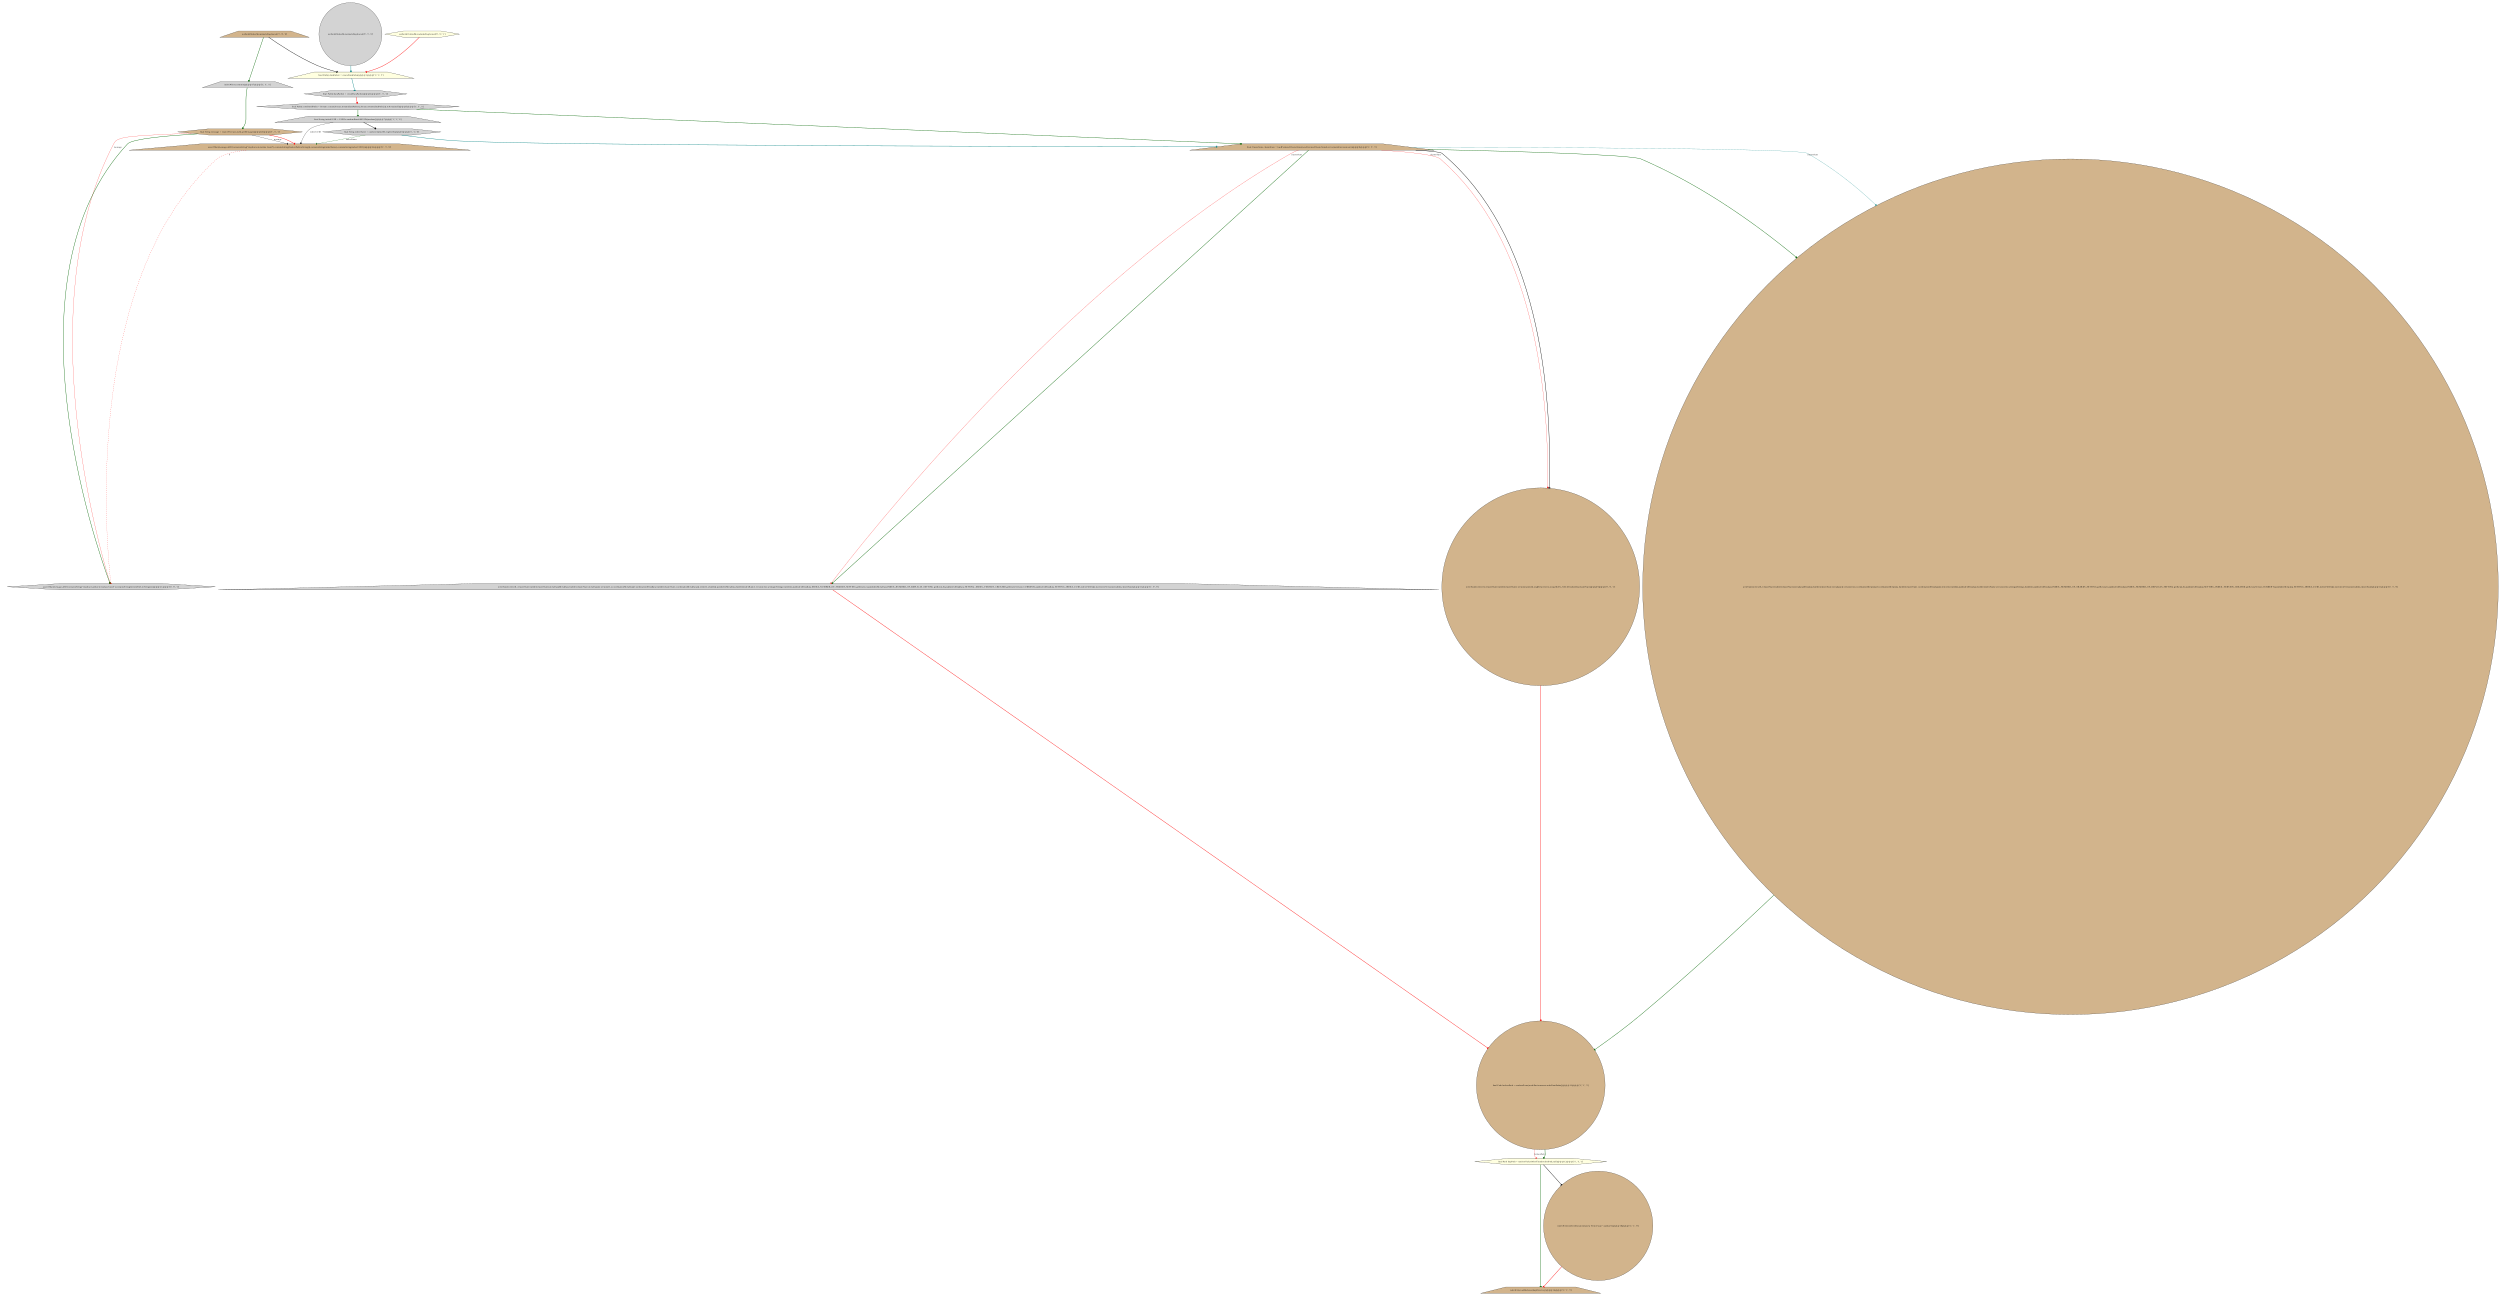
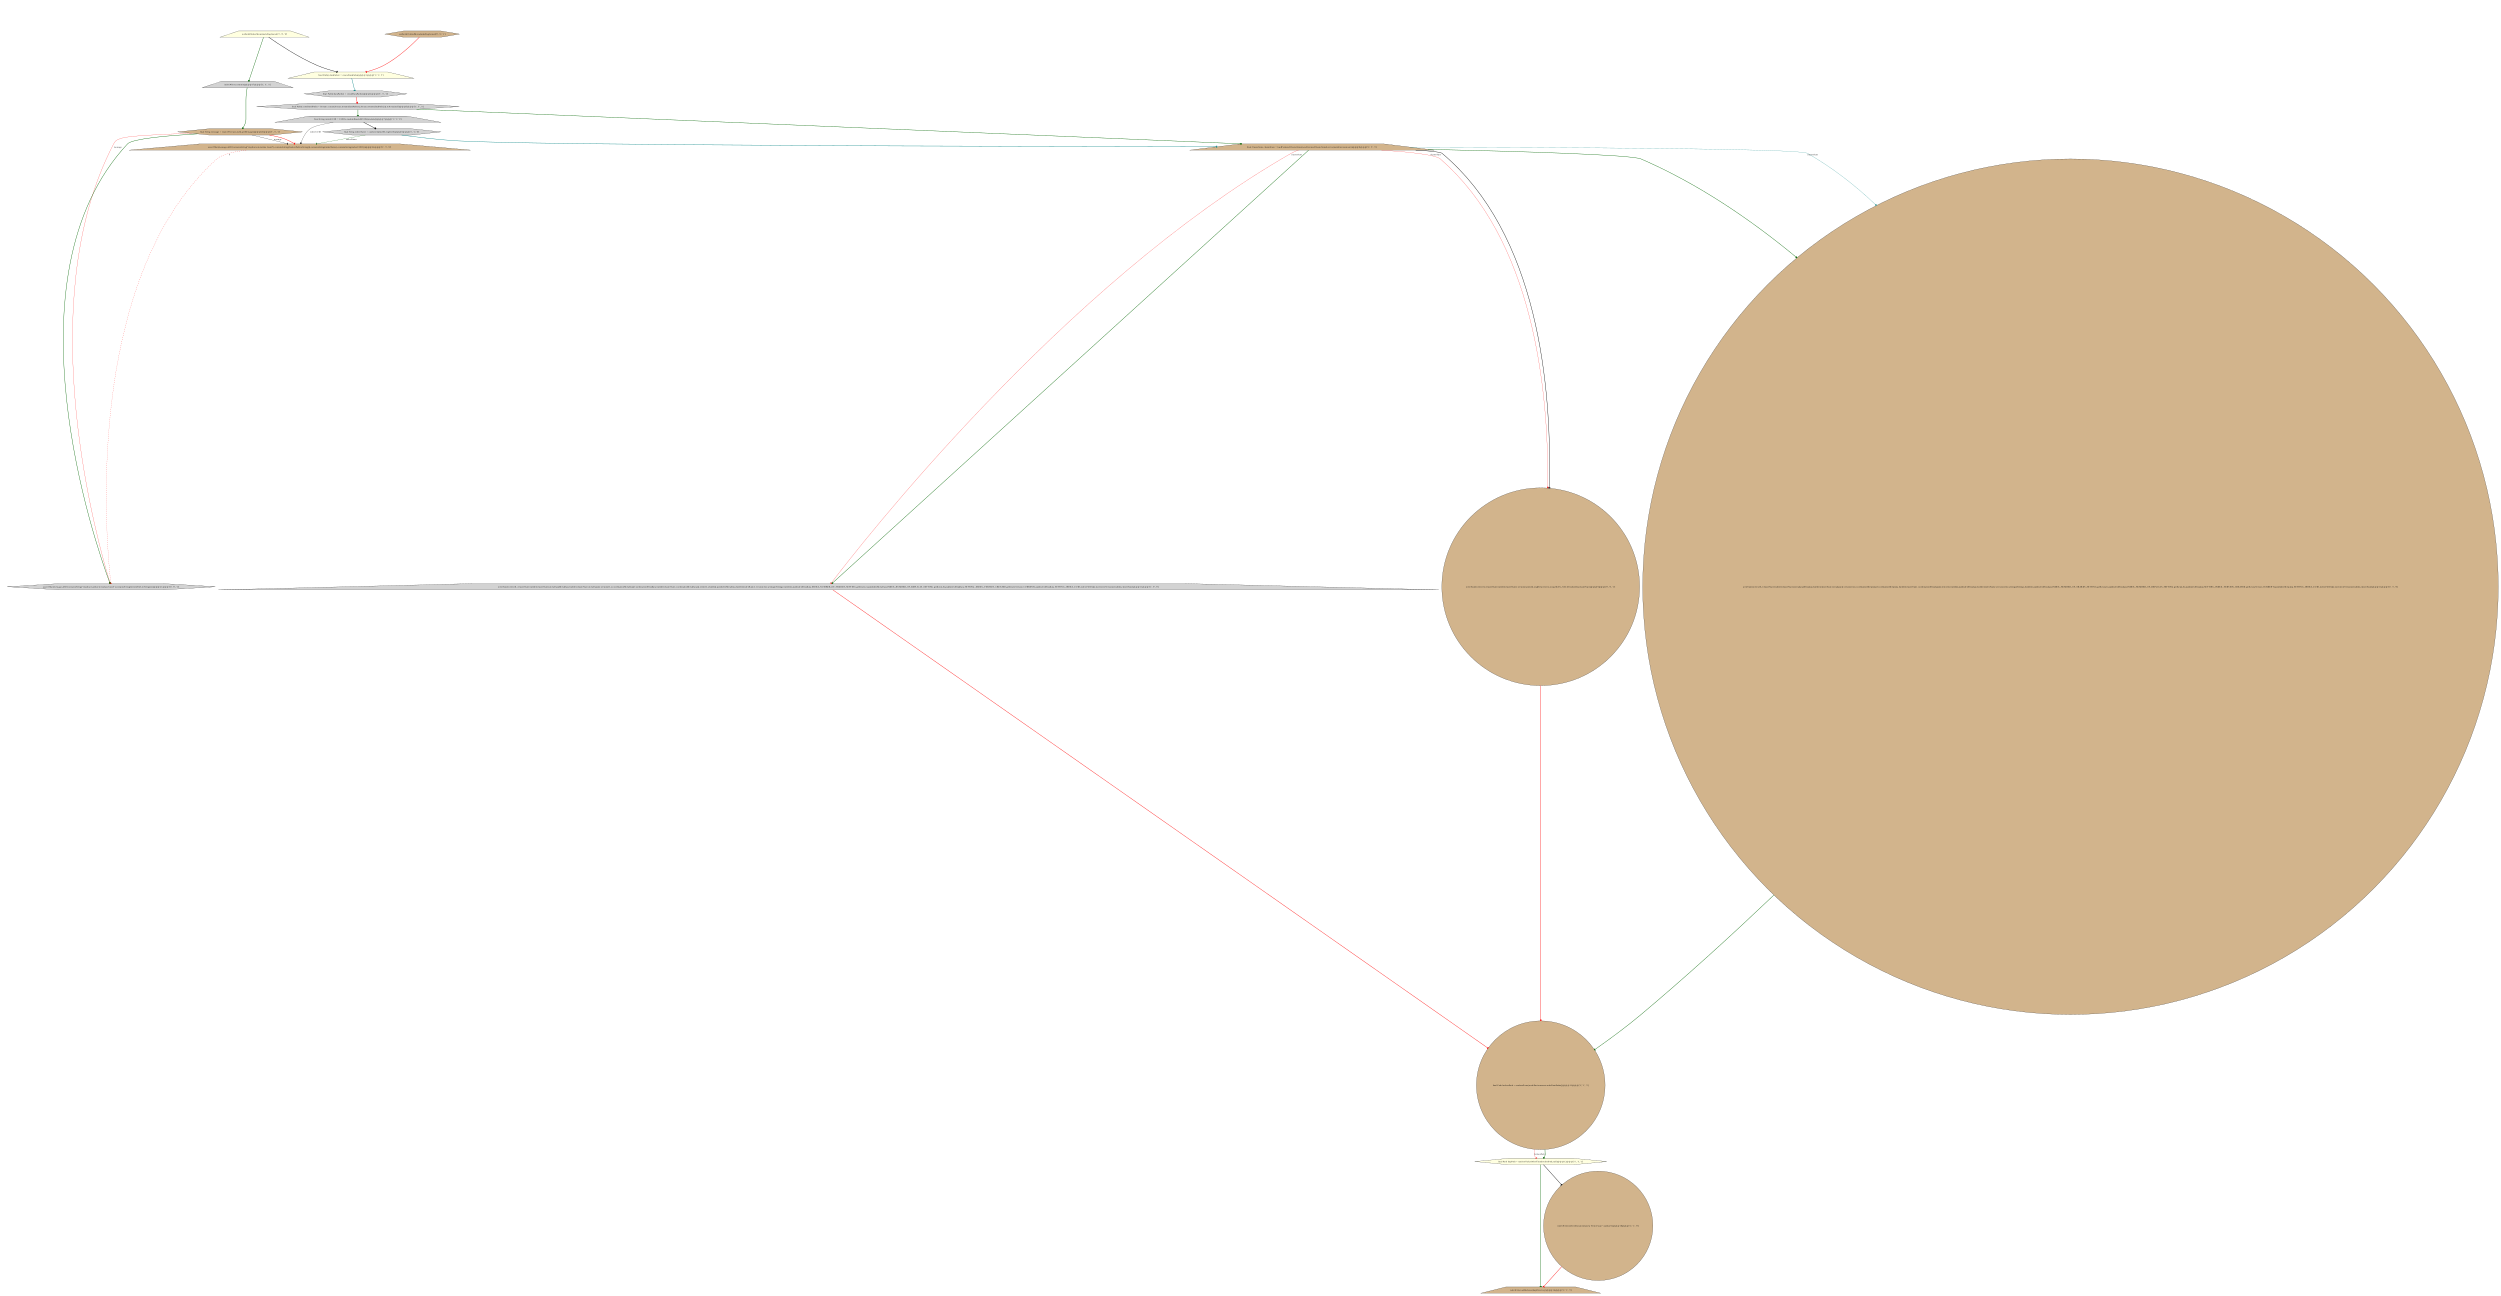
  digraph {
    fontname="Liberation Serif"
    node [fillcolor=tan fontname="Liberation Serif" shape=trapezium style=filled]
    edge [arrowhead=tee color=darkgreen fontname="Liberation Serif" style=bold]
    n1 [fillcolor=lightgrey label="final String indexName = randomAlphaOfLength(10)@@@8@@@['1', '1', '0']" shape=hexagon]
    n2 [label="assertThat(message,allOf(containsString(\"duplicate metadata found\"),containsString(brokenPath.toString()),containsString(indexName),containsString(indexUUID)))@@@24@@@['1', '1', '0']"]
    n3 [label="final ClusterState clusterState = loadPersistedClusterState(newPersistedClusterStateService(nodeEnvironment))@@@8@@@['1', '1', '1']"]
    n4 [fillcolor=lightgrey label="assertThat(message,allOf(containsString(\"duplicate global metadata found\"),containsString(brokenPath.toString())))@@@21@@@['0', '0', '1']" shape=hexagon]
    n5 [label="writeState(writer,0L,ClusterState.builder(clusterState).metadata(Metadata.builder(clusterState.metadata()).version(1L).coordinationMetadata(CoordinationMetadata.builder(clusterState.coordinationMetadata()).term(1L).build()).put(IndexMetadata.builder(indexName).version(1L).settings(Settings.builder().put(IndexMetadata.INDEX_NUMBER_OF_SHARDS_SETTING.getKey(),1).put(IndexMetadata.INDEX_NUMBER_OF_REPLICAS_SETTING.getKey(),0).put(IndexMetadata.SETTING_INDEX_VERSION_CREATED.getKey(),Version.CURRENT).put(IndexMetadata.SETTING_INDEX_UUID,indexUUID)))).incrementVersion().build(),clusterState)@@@11@@@['0', '1', '0']" shape=circle]
    n6 [label="writeState(writer,0L,ClusterState.builder(clusterState).version(randomLongBetween(1L,Long.MAX_VALUE)).build(),clusterState)@@@9@@@['0', '0', '1']" shape=circle]
    n7 [fillcolor=lightgrey label="writeState(writer,0L,ClusterState.builder(clusterState).metaData(MetaData.builder(clusterState.metaData()).version(1L).coordinationMetaData(CoordinationMetaData.builder(clusterState.coordinationMetaData()).term(1L).build()).put(IndexMetaData.builder(indexName).version(1L).settings(Settings.builder().put(IndexMetaData.INDEX_NUMBER_OF_SHARDS_SETTING.getKey(),1).put(IndexMetaData.INDEX_NUMBER_OF_REPLICAS_SETTING.getKey(),0).put(IndexMetaData.SETTING_INDEX_VERSION_CREATED.getKey(),Version.CURRENT).put(IndexMetaData.SETTING_INDEX_UUID,indexUUID)))).incrementVersion().build(),clusterState)@@@11@@@['1', '0', '0']"]
    n8 [label="final Path brokenPath = randomFrom(nodeEnvironment.nodeDataPaths())@@@11@@@['1', '1', '1']" shape=circle]
    n9 [fillcolor=lightyellow label="final Path dupPath = randomValueOtherThan(brokenPath,null)@@@12@@@['1', '1', '1']" shape=hexagon]
-   n10 [fillcolor=lightyellow label="testFailsIfGlobalMetadataIsDuplicated['0', '0', '1']" shape=hexagon]
+   n10 [label="testFailsIfGlobalMetadataIsDuplicated['0', '0', '1']" shape=hexagon]
    n11 [fillcolor=lightyellow label="final Path(( dataPaths1 = createDataPaths()@@@3@@@['1', '1', '1']"]
    n12 [fillcolor=lightgrey label="final Path(( dataPaths2 = createDataPaths()@@@4@@@['1', '1', '1']" shape=hexagon]
    n13 [fillcolor=lightgrey label="indexWriter.commit()@@@17@@@['1', '1', '1']"]
    n14 [label="final String message = expectThrows(,null).getMessage()@@@20@@@['1', '1', '1']" shape=hexagon]
    n15 [fillcolor=lightgrey label="final Path(( combinedPaths = Stream.concat(Arrays.stream(dataPaths1),Arrays.stream(dataPaths2)).toArray(null)@@@5@@@['1', '1', '1']" shape=hexagon]
    n16 [fillcolor=lightgrey label="final String indexUUID = UUIDs.randomBase64UUID(random())@@@7@@@['1', '1', '0']"]
    n17 [label="indexWriter.addIndexes(dupDirectory)@@@16@@@['1', '1', '1']"]
-   n18 [label="testFailsIfIndexMetadataIsDuplicated['1', '0', '0']"]
-   n19 [fillcolor=lightgrey label="testFailsIfIndexMetadataIsDuplicated['0', '1', '0']" shape=circle]
+   n18 [fillcolor=lightyellow label="testFailsIfIndexMetadataIsDuplicated['1', '0', '0']"]
    n20 [label="indexWriter.deleteDocuments(new Term(\"type\",\"global\"))@@@18@@@['1', '1', '0']" shape=circle]
    n1 -> n2 [label=indexName style=solid]
    n1 -> n3 [color=teal]
    n2 -> n4 [color=red label=0 style=dashed]
    n3 -> n5 [arrowhead=dot color=teal label=clusterState style=solid]
    n3 -> n5 [arrowhead=dot]
    n3 -> n6 [arrowhead=dot color=red label=clusterState style=solid]
    n3 -> n6 [color=black]
    n3 -> n7 [arrowhead=dot]
    n3 -> n7 [color=red label=clusterState style=solid]
    n5 -> n8
    n6 -> n8 [arrowhead=dot color=red]
    n7 -> n8 [color=red]
    n8 -> n9 [color=red label=brokenPath style=solid]
    n8 -> n9 [arrowhead=dot]
    n9 -> n17
    n9 -> n20 [color=black]
    n10 -> n11 [color=red]
    n11 -> n12 [color=teal]
    n12 -> n15 [arrowhead=dot color=red]
    n13 -> n14 [arrowhead=dot]
    n14 -> n2 [color=black label=message style=solid]
    n14 -> n2 [color=red]
    n14 -> n4 [arrowhead=dot color=red label=message style=solid]
    n14 -> n4 [arrowhead=dot]
    n15 -> n3 [arrowhead=dot]
    n15 -> n16
    n16 -> n1 [arrowhead=dot color=black]
    n16 -> n2 [arrowhead=dot color=black label=indexUUID style=solid]
    n18 -> n11 [color=black]
    n18 -> n13 [arrowhead=dot]
-   n19 -> n11 [arrowhead=dot color=teal]
    n20 -> n17 [color=red]
  }
